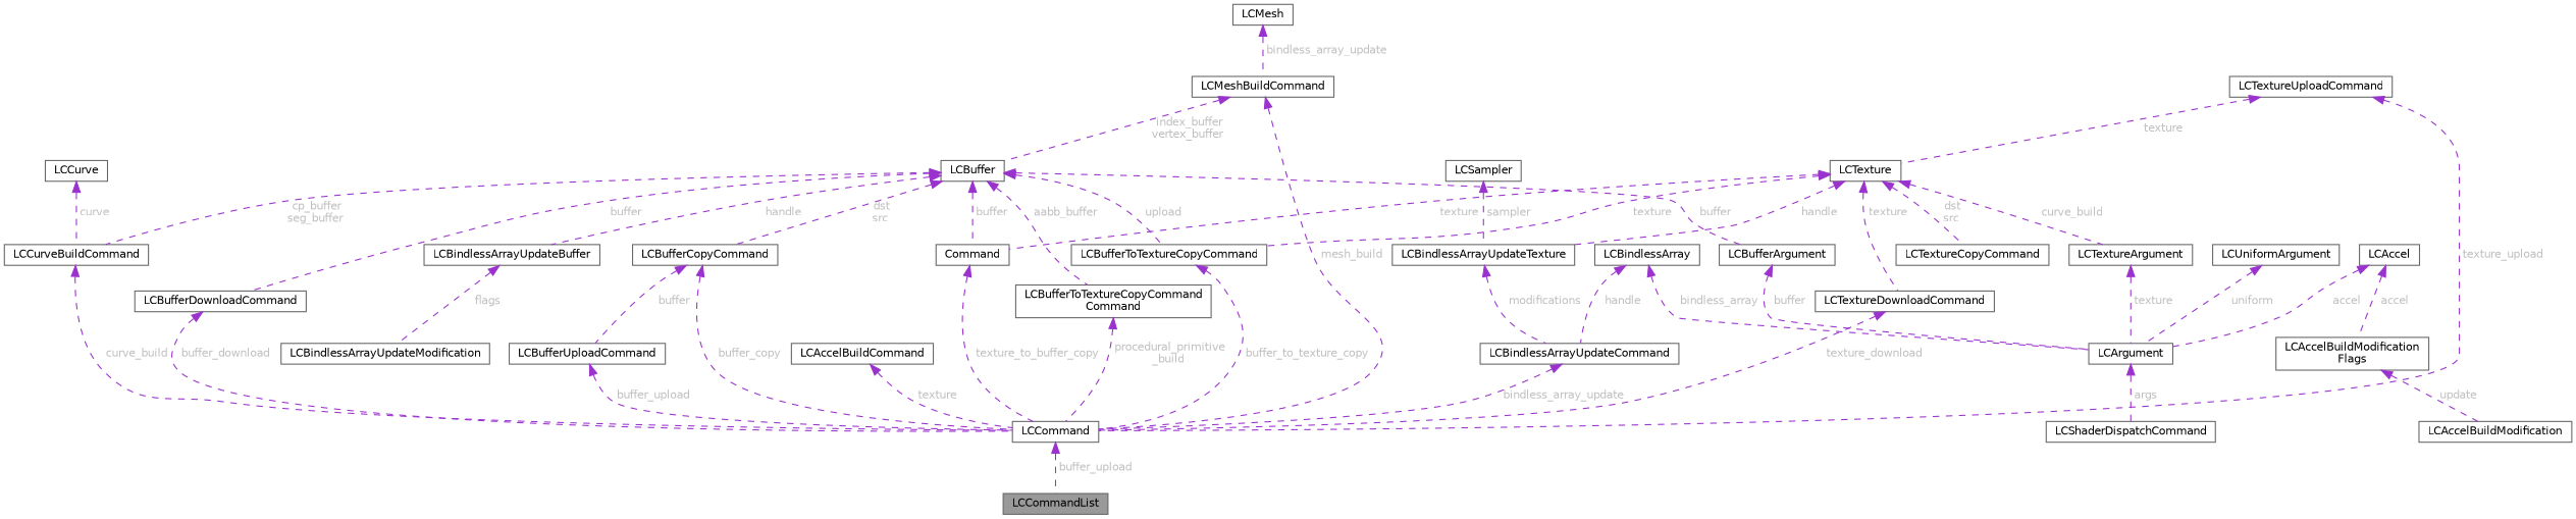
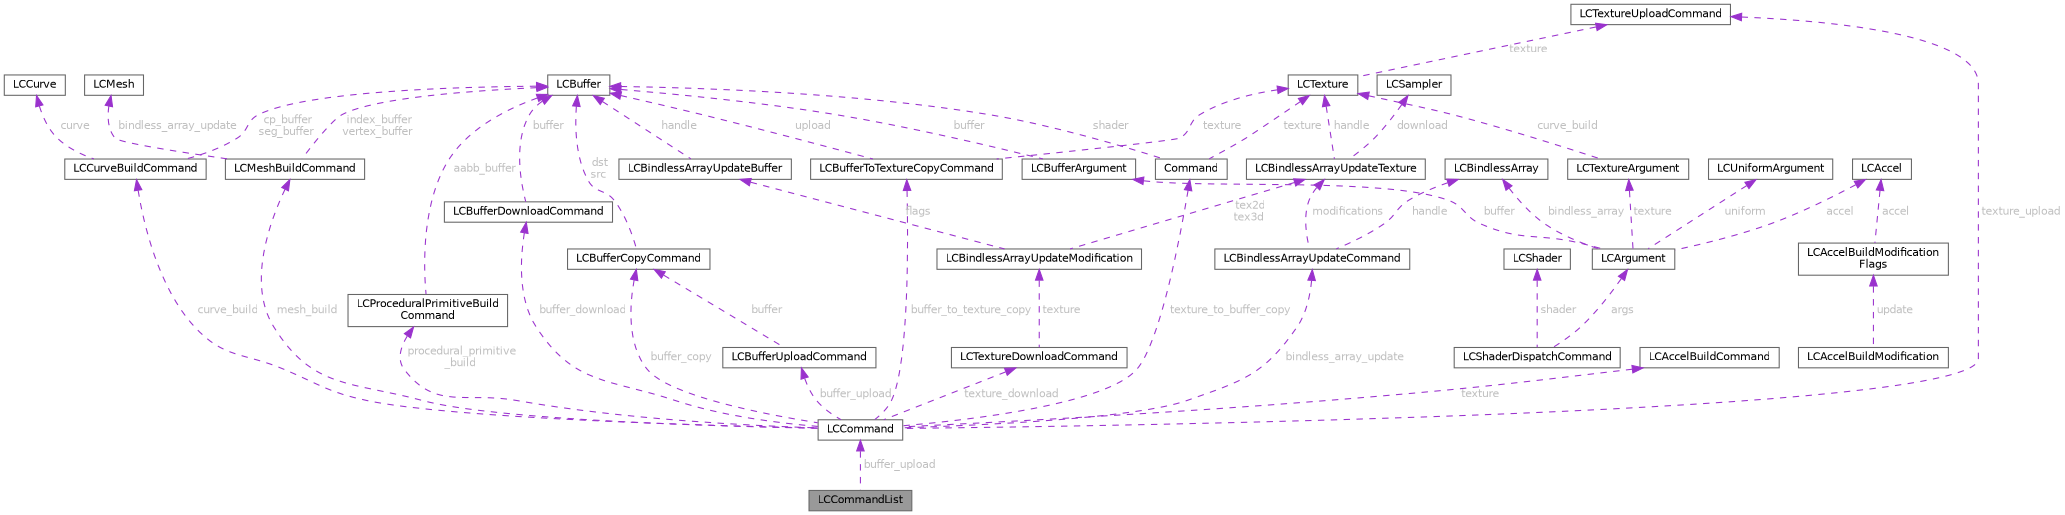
  digraph {
    rankdir=TB
    node [color=gray40 fillcolor=white fontname=Helvetica fontsize=10 shape=box style=filled]
    edge [color=darkorchid3 dir=back fontcolor=grey fontname=Helvetica fontsize=10 labelfontname=Helvetica labelfontsize=10 style=dashed]
    n1 [fillcolor=grey60 fontcolor=black height=0.2 label=LCCommandList width=0.4]
    n2 [height=0.2 label=LCCommand width=0.4]
    n3 [height=0.2 label=LCBufferUploadCommand width=0.4]
    n4 [height=0.2 label=LCBuffer width=0.4]
    n5 [height=0.2 label=LCBufferDownloadCommand width=0.4]
    n6 [height=0.2 label=LCBufferCopyCommand width=0.4]
    n7 [height=0.2 label=LCBufferToTextureCopyCommand width=0.4]
    n8 [height=0.2 label=Command width=0.4]
    n9 [height=0.2 label=LCBufferArgument width=0.4]
    n10 [height=0.2 label=LCMeshBuildCommand width=0.4]
    n11 [height=0.2 label=LCCurveBuildCommand width=0.4]
-   n12 [height=0.2 label="LCBufferToTextureCopyCommand\lCommand" width=0.4]
+   n12 [height=0.2 label="LCProceduralPrimitiveBuild\lCommand" width=0.4]
    n13 [height=0.2 label=LCBindlessArrayUpdateBuffer width=0.4]
    n14 [height=0.2 label=LCArgument width=0.4]
    n15 [height=0.2 label=LCBindlessArrayUpdateModification width=0.4]
    n16 [height=0.2 label=LCTexture width=0.4]
    n17 [height=0.2 label=LCTextureDownloadCommand width=0.4]
-   n18 [height=0.2 label=LCTextureCopyCommand width=0.4]
    n19 [height=0.2 label=LCTextureArgument width=0.4]
    n20 [height=0.2 label=LCBindlessArrayUpdateTexture width=0.4]
    n21 [height=0.2 label=LCTextureUploadCommand width=0.4]
    n22 [height=0.2 label=LCBindlessArrayUpdateCommand width=0.4]
    n23 [height=0.2 label=LCShaderDispatchCommand width=0.4]
+   n24 [height=0.2 label=LCShader width=0.4]
    n25 [height=0.2 label=LCUniformArgument width=0.4]
    n26 [height=0.2 label=LCBindlessArray width=0.4]
    n27 [height=0.2 label=LCAccel width=0.4]
    n28 [height=0.2 label="LCAccelBuildModification\lFlags" width=0.4]
    n29 [height=0.2 label=LCAccelBuildCommand width=0.4]
    n30 [height=0.2 label=LCMesh width=0.4]
    n31 [height=0.2 label=LCCurve width=0.4]
    n32 [height=0.2 label=LCAccelBuildModification width=0.4]
    n33 [height=0.2 label=LCSampler width=0.4]
    n2 -> n1 [label=" buffer_upload"]
    n3 -> n2 [label=" buffer_upload"]
    n4 -> n5 [label=" buffer"]
    n4 -> n6 [label=" dst\nsrc"]
    n4 -> n7 [label=" upload"]
-   n4 -> n8 [label=" buffer"]
+   n4 -> n8 [label=" shader"]
    n4 -> n9 [label=" buffer"]
-   n10 -> n4 [label=" index_buffer\nvertex_buffer"]
+   n4 -> n10 [label=" index_buffer\nvertex_buffer"]
    n4 -> n11 [label=" cp_buffer\nseg_buffer"]
    n4 -> n12 [label=" aabb_buffer"]
    n4 -> n13 [label=" handle"]
    n5 -> n2 [label=" buffer_download"]
    n6 -> n2 [label=" buffer_copy"]
    n6 -> n3 [label=" buffer"]
    n7 -> n2 [label=" buffer_to_texture_copy"]
    n8 -> n2 [label=" texture_to_buffer_copy"]
    n9 -> n14 [label=" buffer"]
    n10 -> n2 [label=" mesh_build"]
    n11 -> n2 [label=" curve_build"]
    n12 -> n2 [label=" procedural_primitive\l_build"]
    n13 -> n15 [label=" flags"]
    n14 -> n23 [label=" args"]
    n16 -> n7 [label=" texture"]
    n16 -> n8 [label=" texture"]
-   n16 -> n17 [label=" texture"]
-   n16 -> n18 [label=" dst\nsrc"]
+   n15 -> n17 [label=" texture"]
    n16 -> n19 [label=" curve_build"]
    n16 -> n20 [label=" handle"]
    n17 -> n2 [label=" texture_download"]
    n19 -> n14 [label=" texture"]
+   n20 -> n15 [label=" tex2d\ntex3d"]
    n20 -> n22 [label=" modifications"]
    n21 -> n2 [label=" texture_upload"]
    n21 -> n16 [label=" texture"]
    n22 -> n2 [label=" bindless_array_update"]
+   n24 -> n23 [label=" shader"]
    n25 -> n14 [label=" uniform"]
    n26 -> n14 [label=" bindless_array"]
    n26 -> n22 [label=" handle"]
    n27 -> n14 [label=" accel"]
    n27 -> n28 [label=" accel"]
    n28 -> n32 [label=" update"]
    n29 -> n2 [label=" texture"]
    n30 -> n10 [label=" bindless_array_update"]
    n31 -> n11 [label=" curve"]
-   n33 -> n20 [label=" sampler"]
+   n33 -> n20 [label=" download"]
  }
